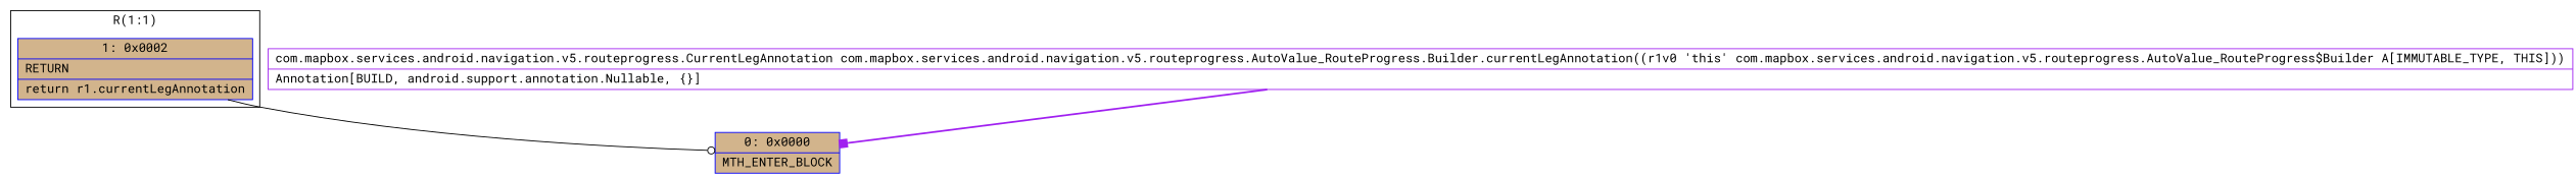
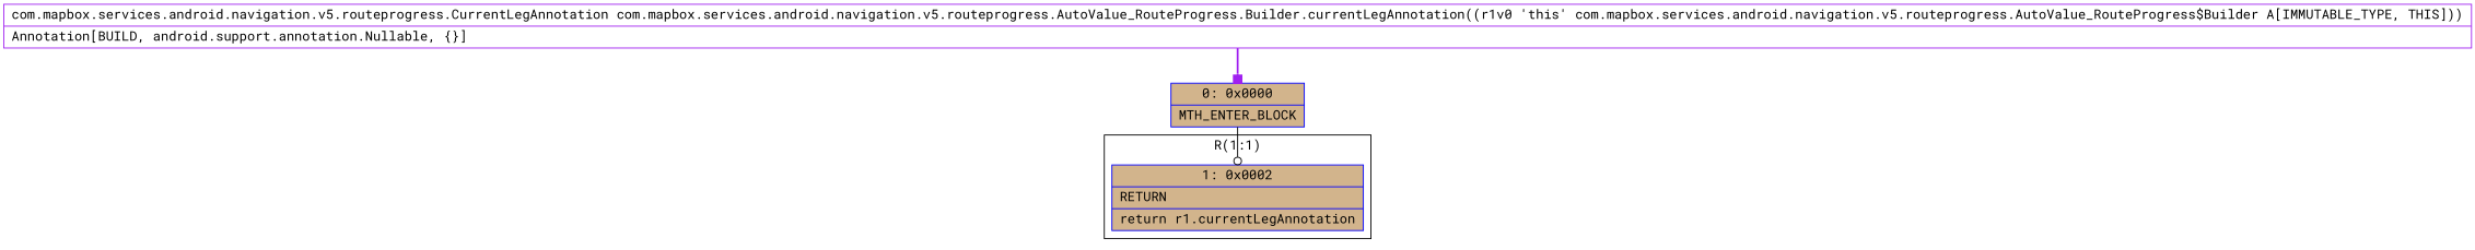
  digraph {
    fontname="Roboto Mono"
    node [color=blue shape=record style=filled fillcolor=tan fontname="Roboto Mono"]
    edge [fontname="Roboto Mono"]
    n1 [label="{1\:\ 0x0002|RETURN\l|return r1.currentLegAnnotation\l}"]
    n2 [label="{0\:\ 0x0000|MTH_ENTER_BLOCK\l}"]
    n3 [label="{com.mapbox.services.android.navigation.v5.routeprogress.CurrentLegAnnotation com.mapbox.services.android.navigation.v5.routeprogress.AutoValue_RouteProgress.Builder.currentLegAnnotation((r1v0 'this' com.mapbox.services.android.navigation.v5.routeprogress.AutoValue_RouteProgress$Builder A[IMMUTABLE_TYPE, THIS]))  | Annotation[BUILD, android.support.annotation.Nullable, \{\}]\l}" fillcolor=white color=purple]
    subgraph cluster_1 {
      label="R(1:1)"
      n1
    }
-   n1 -> n2 [color=black style=solid arrowhead=odot]
+   n2 -> n1 [color=black style=solid arrowhead=odot]
    n3 -> n2 [color=purple style=bold arrowhead=box]
  }
